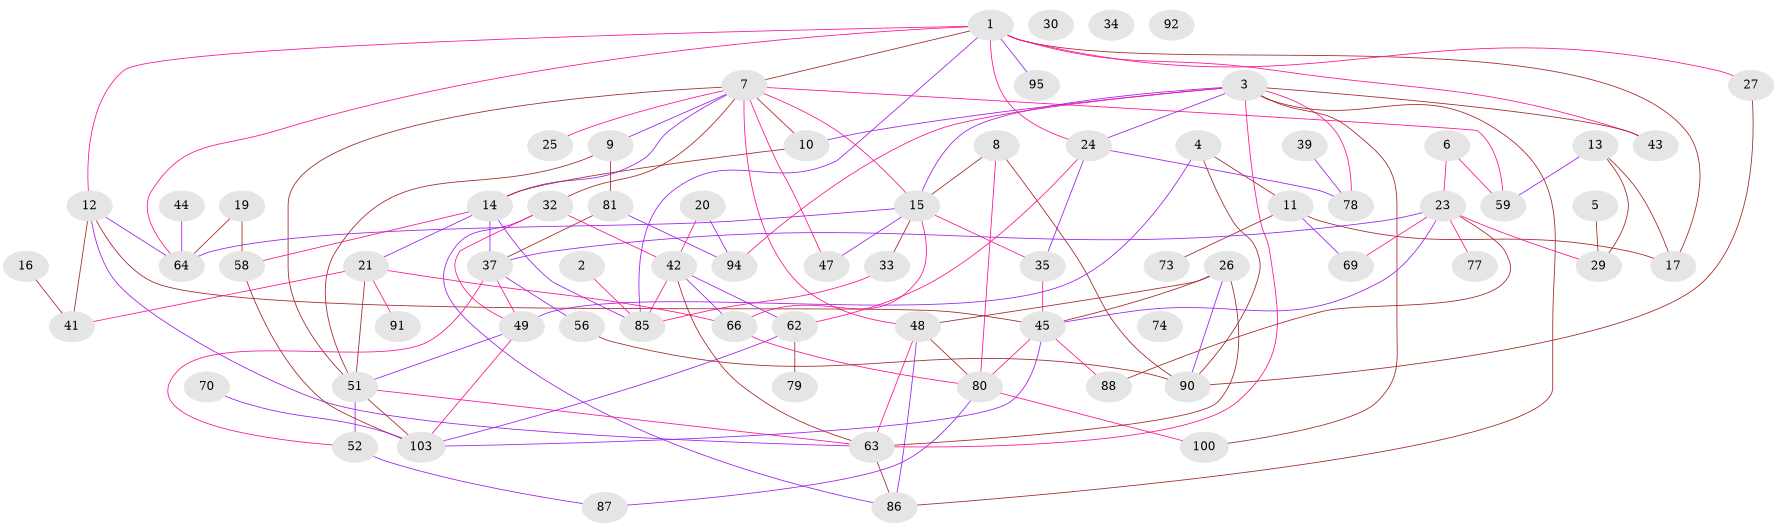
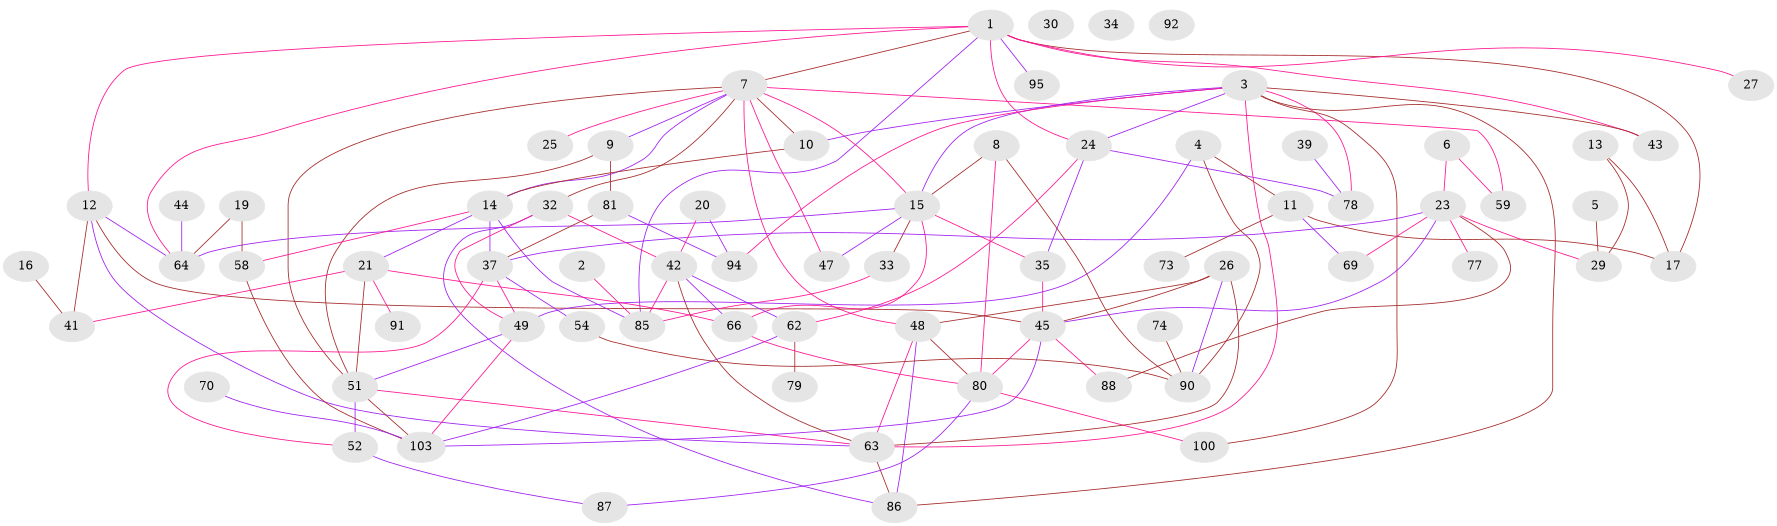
  graph {
    node [color=gray90 style=filled]
    edge [color=deeppink]
    1 [super="+83"]
    7 [super="+38"]
    12 [super="+68"]
    17 [super="+98"]
    24 [super="+28"]
    27
    43 [super="+50"]
    64 [super="+71"]
    85 [super="+99"]
    95
    10 [super="+56"]
    15 [super="+22"]
    59 [super="+105"]
    9
    14 [super="+18"]
    25
    32 [super="+102"]
    47
    48 [super="+89"]
    51 [super="+61"]
    63 [super="+81"]
    41
    45 [super="+60"]
    78
    35
    62 [super="+65"]
    90 [super="+97"]
    2
    3 [super="+40"]
    86 [super="+93"]
    94
    100
    33
    66
    11 [super="+46"]
    69
    73
    4
    49 [super="+75"]
    103
    29 [super="+53"]
    5
    23 [super="+55"]
    37 [super="+84"]
    77
    88
    6
    n48 [label=81]
    21 [super="+72"]
    58
    42 [super="+57"]
    80 [super="+104"]
    52 [super="+96"]
    8
    87
    13 [super="+36"]
    91
-   54 [label=56]
+   54
    16
    19 [super="+67"]
    20
    79
    26 [super="+101"]
    30
    34
    39 [super="+82"]
    44
    70 [super="+76"]
    74
    92
    1 -- 7 [color=brown]
    1 -- 12
    1 -- 17 [color=brown]
    1 -- 24
    1 -- 27
    1 -- 43
    1 -- 64
    1 -- 85 [color=purple]
    1 -- 95 [color=purple]
    7 -- 10 [color=brown weight=2]
    7 -- 15
    7 -- 59
    7 -- 9 [color=purple]
    7 -- 14 [color=purple]
    7 -- 25
    7 -- 32 [color=brown]
    7 -- 47
    7 -- 48
    7 -- 51 [color=brown]
    12 -- 64 [color=purple]
    12 -- 63 [color=purple]
    12 -- 41 [color=brown]
    12 -- 45 [color=brown]
    24 -- 78 [color=purple]
    24 -- 35 [color=purple]
    24 -- 62
-   27 -- 90 [color=brown]
+   74 -- 90 [color=brown]
    10 -- 14 [color=brown]
    15 -- 64 [color=purple]
    15 -- 47 [color=purple]
    15 -- 35
    15 -- 33 [color=brown]
    15 -- 66
    9 -- 51 [color=brown]
    9 -- n48 [color=brown]
    14 -- 85 [color=purple]
    14 -- 37 [color=purple]
    14 -- 21 [color=purple]
    14 -- 58
    32 -- 86 [color=purple]
    32 -- 49
    32 -- 42
    48 -- 63
    48 -- 86 [color=purple]
    48 -- 80 [color=brown]
    51 -- 63
    51 -- 103 [color=brown]
    51 -- 52 [color=purple]
    63 -- 86 [color=brown]
    45 -- 103 [color=purple]
    45 -- 88
    45 -- 80
    35 -- 45
    62 -- 103 [color=purple]
    62 -- 79 [color=brown]
    2 -- 85
    3 -- 24 [color=purple]
    3 -- 43 [color=brown]
    3 -- 10 [color=purple]
    3 -- 15 [color=purple]
    3 -- 63
    3 -- 78
    3 -- 86 [color=brown]
    3 -- 94
    3 -- 100 [color=brown]
    33 -- 85
    66 -- 80
    11 -- 17 [color=brown]
    11 -- 69 [color=purple]
    11 -- 73 [color=brown]
    4 -- 90 [color=brown]
    4 -- 11 [color=brown]
    4 -- 49 [color=purple]
    49 -- 51 [color=purple]
    49 -- 103
    5 -- 29 [color=brown]
    23 -- 45 [color=purple]
    23 -- 69
    23 -- 29
    23 -- 37 [color=purple]
    23 -- 77
    23 -- 88 [color=brown]
    37 -- 49
    37 -- 52
    37 -- 54 [color=purple]
    6 -- 59
    6 -- 23
    n48 -- 94 [color=purple]
    n48 -- 37 [color=brown]
    21 -- 51 [color=brown]
    21 -- 41
    21 -- 66
    21 -- 91
    58 -- 103 [color=brown]
    42 -- 85
    42 -- 63 [color=brown]
    42 -- 62 [color=purple]
    42 -- 66 [color=purple]
    80 -- 100
    80 -- 87 [color=purple]
    52 -- 87 [color=purple]
    8 -- 15 [color=brown]
    8 -- 90 [color=brown]
    8 -- 80
    13 -- 17 [color=brown]
-   13 -- 59 [color=purple]
    13 -- 29 [color=brown]
    54 -- 90 [color=brown]
    16 -- 41 [color=brown]
    19 -- 64 [color=brown]
    19 -- 58 [color=brown]
    20 -- 94 [color=purple]
    20 -- 42
    26 -- 48 [color=brown]
    26 -- 63 [color=brown]
    26 -- 45 [color=brown]
    26 -- 90 [color=purple]
    39 -- 78 [color=purple]
    44 -- 64 [color=purple]
    70 -- 103 [color=purple]
  }
